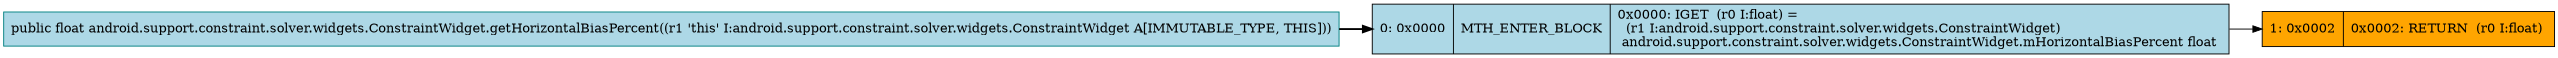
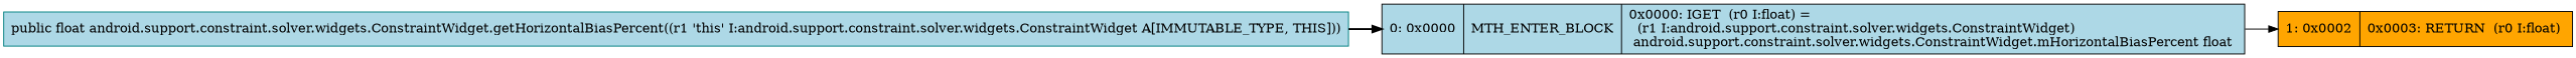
  digraph {
    rankdir=LR
    node [shape=record style=filled fillcolor=lightblue color=black]
    n1 [label="{0\:\ 0x0000|MTH_ENTER_BLOCK\l|0x0000: IGET  (r0 I:float) = \l  (r1 I:android.support.constraint.solver.widgets.ConstraintWidget)\l android.support.constraint.solver.widgets.ConstraintWidget.mHorizontalBiasPercent float \l}"]
-   n2 [label="{1\:\ 0x0002|0x0002: RETURN  (r0 I:float) \l}" fillcolor=orange]
+   n2 [label="{1\:\ 0x0002|0x0003: RETURN  (r0 I:float) \l}" fillcolor=orange]
    n3 [label="{public float android.support.constraint.solver.widgets.ConstraintWidget.getHorizontalBiasPercent((r1 'this' I:android.support.constraint.solver.widgets.ConstraintWidget A[IMMUTABLE_TYPE, THIS])) }" color=teal]
    n1 -> n2 [style=solid]
    n3 -> n1 [style=bold]
  }
